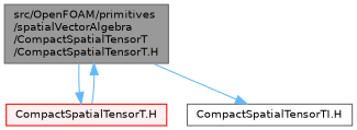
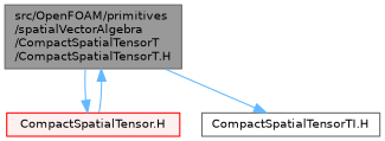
  digraph {
    node [fontname=Helvetica fontsize=10 shape=box style=filled]
    edge [color=steelblue1 fontname=Helvetica fontsize=10 labelfontname=Helvetica labelfontsize=10 style=solid]
    n1 [color=gray40 fillcolor=grey60 fontcolor=black height=0.2 label="src/OpenFOAM/primitives\l/spatialVectorAlgebra\l/CompactSpatialTensorT\l/CompactSpatialTensorT.H" width=0.4]
-   n2 [color=red fillcolor="#FFF0F0" height=0.2 label="CompactSpatialTensorT.H" width=0.4]
+   n2 [color=red fillcolor="#FFF0F0" height=0.2 label="CompactSpatialTensor.H" width=0.4]
    n3 [color=grey40 fillcolor=white height=0.2 label="CompactSpatialTensorTI.H" width=0.4]
    n1 -> n2
    n1 -> n3
    n2 -> n1
  }
